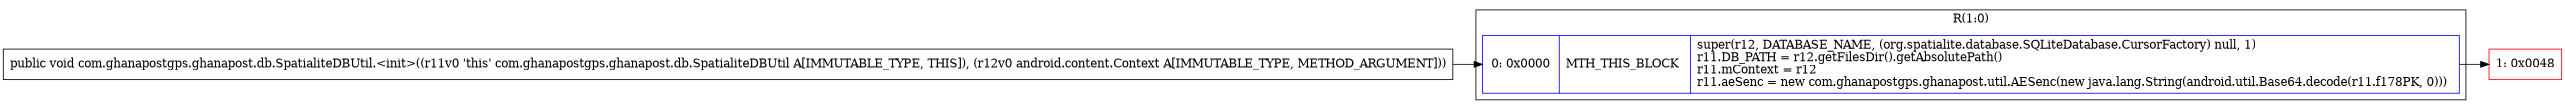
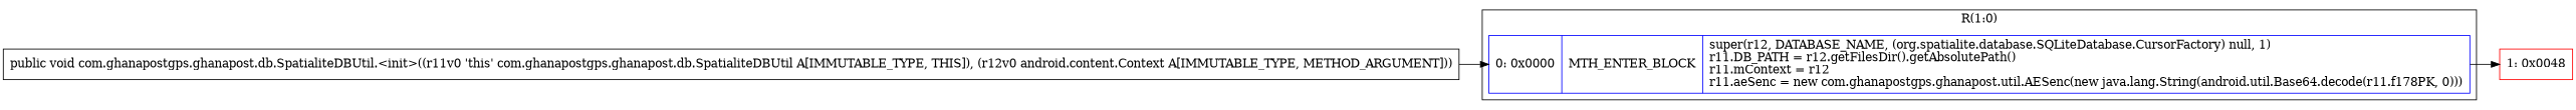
  digraph {
    rankdir=LR
    node [shape=record]
-   n1 [color=blue label="{0\:\ 0x0000|MTH_THIS_BLOCK\l|super(r12, DATABASE_NAME, (org.spatialite.database.SQLiteDatabase.CursorFactory) null, 1)\lr11.DB_PATH = r12.getFilesDir().getAbsolutePath()\lr11.mContext = r12\lr11.aeSenc = new com.ghanapostgps.ghanapost.util.AESenc(new java.lang.String(android.util.Base64.decode(r11.f178PK, 0)))\l}"]
+   n1 [color=blue label="{0\:\ 0x0000|MTH_ENTER_BLOCK\l|super(r12, DATABASE_NAME, (org.spatialite.database.SQLiteDatabase.CursorFactory) null, 1)\lr11.DB_PATH = r12.getFilesDir().getAbsolutePath()\lr11.mContext = r12\lr11.aeSenc = new com.ghanapostgps.ghanapost.util.AESenc(new java.lang.String(android.util.Base64.decode(r11.f178PK, 0)))\l}"]
    n2 [color=red label="{1\:\ 0x0048}"]
    n3 [label="{public void com.ghanapostgps.ghanapost.db.SpatialiteDBUtil.\<init\>((r11v0 'this' com.ghanapostgps.ghanapost.db.SpatialiteDBUtil A[IMMUTABLE_TYPE, THIS]), (r12v0 android.content.Context A[IMMUTABLE_TYPE, METHOD_ARGUMENT])) }"]
    subgraph cluster_1 {
      label="R(1:0)"
      n1
    }
    n1 -> n2
    n3 -> n1
  }
